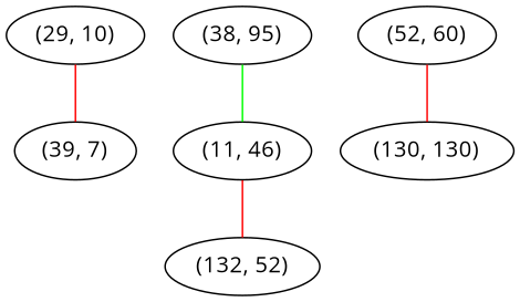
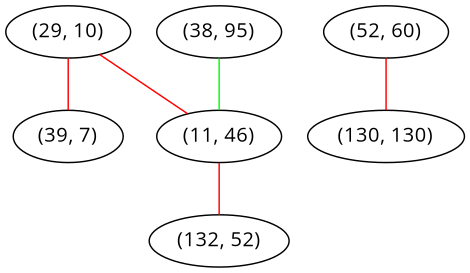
  graph {
    fontname="Open Sans"
    node [fontname="Open Sans"]
    edge [color=red fontname="Open Sans" weight=1]
    "(29, 10)"
    "(39, 7)"
    "(11, 46)"
    "(132, 52)"
    "(38, 95)"
    "(52, 60)"
    "(130, 130)"
    "(29, 10)" -- "(39, 7)"
+   "(29, 10)" -- "(11, 46)"
    "(11, 46)" -- "(132, 52)"
    "(38, 95)" -- "(11, 46)" [color=green weight=2]
    "(52, 60)" -- "(130, 130)"
  }
